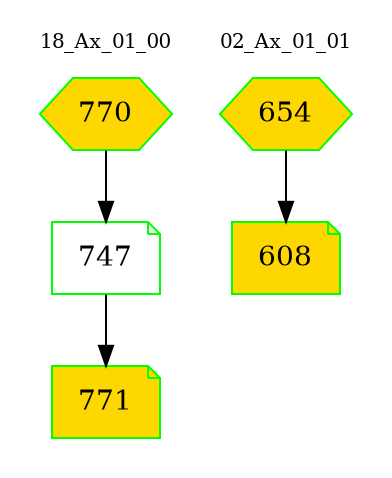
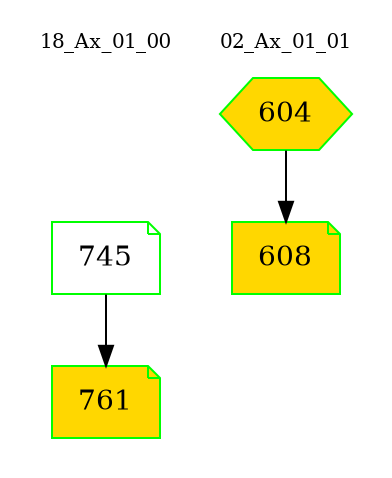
  digraph {
    node [color=green fillcolor=gold shape=note style=filled]
    edge [color=black]
-   n1 [label=770 shape=hexagon]
-   n2 [fillcolor=white label=747]
-   n3 [label=771]
-   n4 [label=654 shape=hexagon]
+   n2 [fillcolor=white label=745]
+   n3 [label=761]
+   n4 [label=604 shape=hexagon]
    n5 [label=608]
    subgraph cluster_1 {
      color=white
      fontsize=10
      label="18_Ax_01_00"
-     n1
      n2
      n3
    }
    subgraph cluster_2 {
      color=white
      fontsize=10
      label="02_Ax_01_01"
      n4
      n5
    }
-   n1 -> n2
    n2 -> n3
    n4 -> n5
  }
